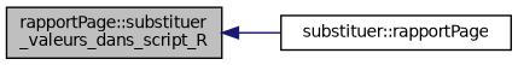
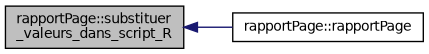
  digraph {
    rankdir=LR
    node [color=black fontname=Helvetica fontsize=10 shape=record style=filled]
    n1 [fillcolor=grey75 fontcolor=black height=0.2 label="rapportPage::substituer\l_valeurs_dans_script_R" width=0.4]
-   n2 [fillcolor=white height=0.2 label="substituer::rapportPage" width=0.4]
+   n2 [fillcolor=white height=0.2 label="rapportPage::rapportPage" width=0.4]
    n1 -> n2 [color=midnightblue dir=back fontname=Helvetica fontsize=10 labelfontname=Helvetica labelfontsize=10 style=solid]
  }
